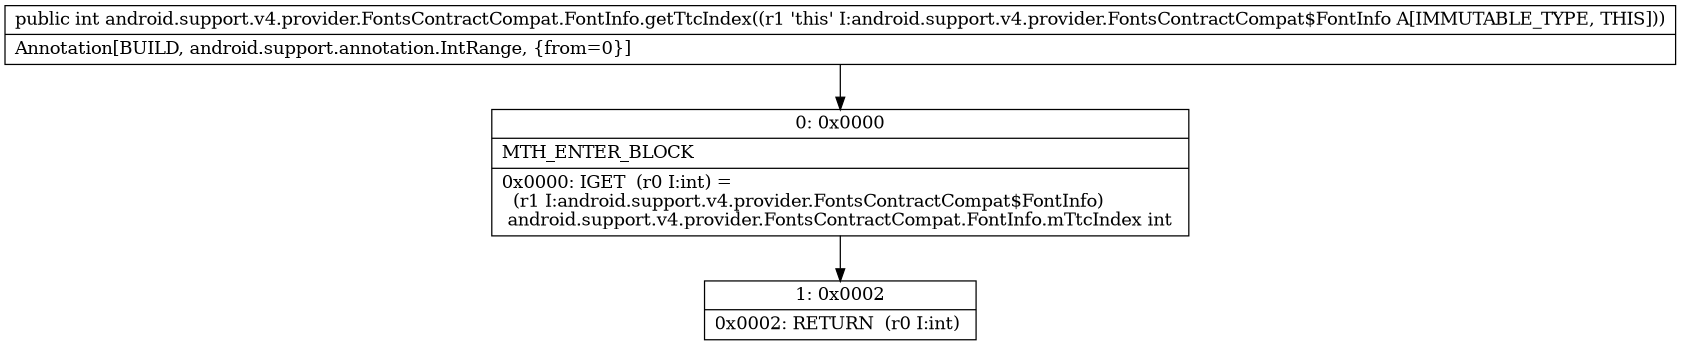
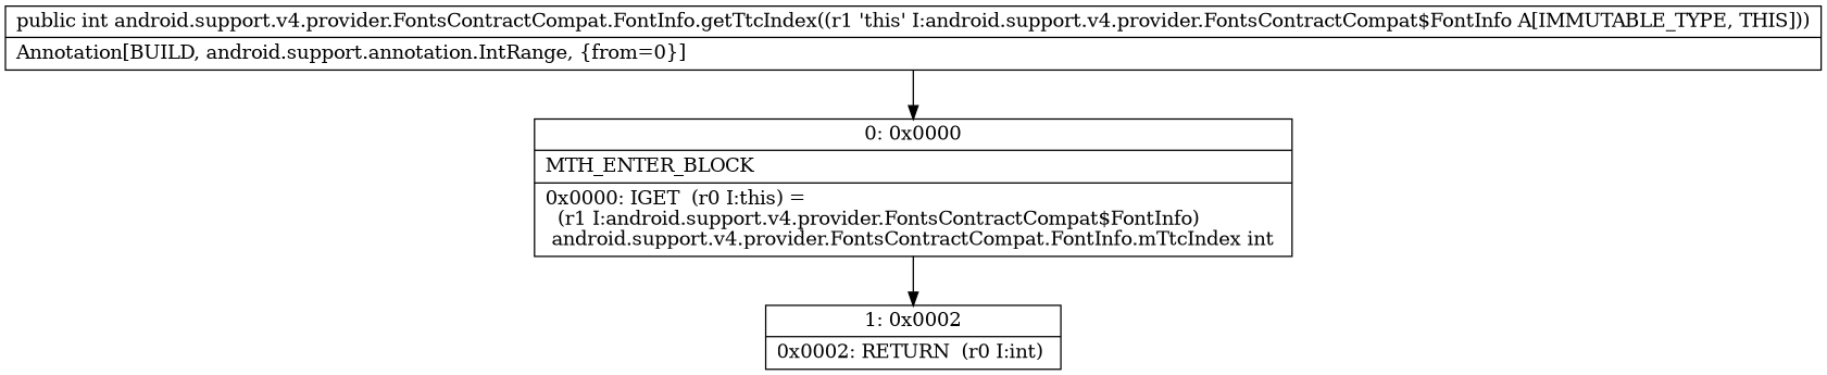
  digraph {
    node [shape=record]
-   n1 [label="{0\:\ 0x0000|MTH_ENTER_BLOCK\l|0x0000: IGET  (r0 I:int) = \l  (r1 I:android.support.v4.provider.FontsContractCompat$FontInfo)\l android.support.v4.provider.FontsContractCompat.FontInfo.mTtcIndex int \l}"]
+   n1 [label="{0\:\ 0x0000|MTH_ENTER_BLOCK\l|0x0000: IGET  (r0 I:this) = \l  (r1 I:android.support.v4.provider.FontsContractCompat$FontInfo)\l android.support.v4.provider.FontsContractCompat.FontInfo.mTtcIndex int \l}"]
    n2 [label="{1\:\ 0x0002|0x0002: RETURN  (r0 I:int) \l}"]
    n3 [label="{public int android.support.v4.provider.FontsContractCompat.FontInfo.getTtcIndex((r1 'this' I:android.support.v4.provider.FontsContractCompat$FontInfo A[IMMUTABLE_TYPE, THIS]))  | Annotation[BUILD, android.support.annotation.IntRange, \{from=0\}]\l}"]
    n1 -> n2
    n3 -> n1
  }
